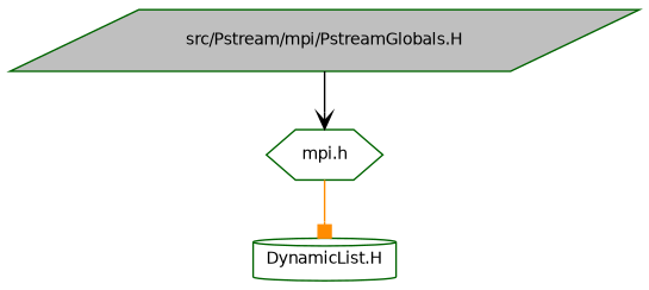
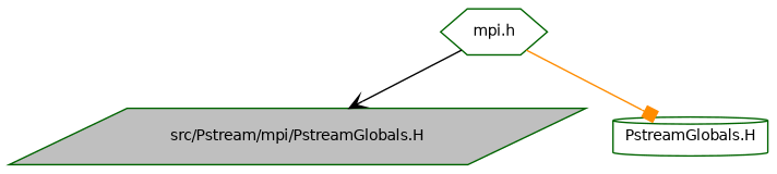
  digraph {
    node [color=darkgreen fontname=Helvetica fontsize=10]
    edge [fontname=Helvetica fontsize=10 labelfontname=Helvetica labelfontsize=10 style=solid]
    n1 [fillcolor=grey75 fontcolor=black height=0.2 label="src/Pstream/mpi/PstreamGlobals.H" shape=parallelogram style=filled width=0.4]
    n2 [height=0.2 label="mpi.h" shape=hexagon width=0.4]
-   n3 [height=0.2 label="DynamicList.H" shape=cylinder width=0.4]
-   n1 -> n2 [arrowhead=vee color=black]
+   n3 [height=0.2 label="PstreamGlobals.H" shape=cylinder width=0.4]
+   n2 -> n1 [arrowhead=vee color=black]
    n2 -> n3 [arrowhead=box color=darkorange]
  }
